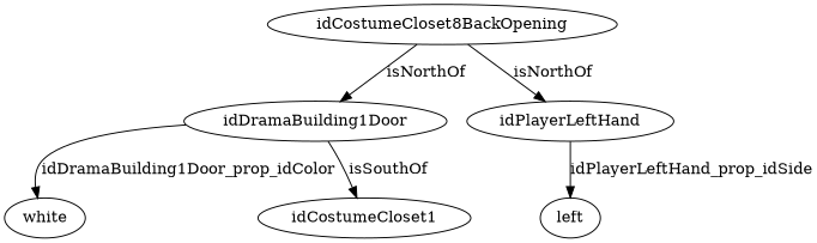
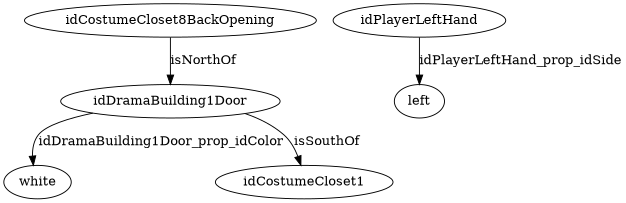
  strict digraph {
    edge [edge_type=relationship]
    n1 [label=idCostumeCloset8BackOpening node_type=entity_node root=root]
    idDramaBuilding1Door
    idPlayerLeftHand
    white
    idCostumeCloset1
    left
    n1 -> idDramaBuilding1Door [label=isNorthOf]
-   n1 -> idPlayerLeftHand [label=isNorthOf]
    idDramaBuilding1Door -> white [edge_type=property label=idDramaBuilding1Door_prop_idColor]
    idDramaBuilding1Door -> idCostumeCloset1 [label=isSouthOf]
    idPlayerLeftHand -> left [edge_type=property label=idPlayerLeftHand_prop_idSide]
  }
